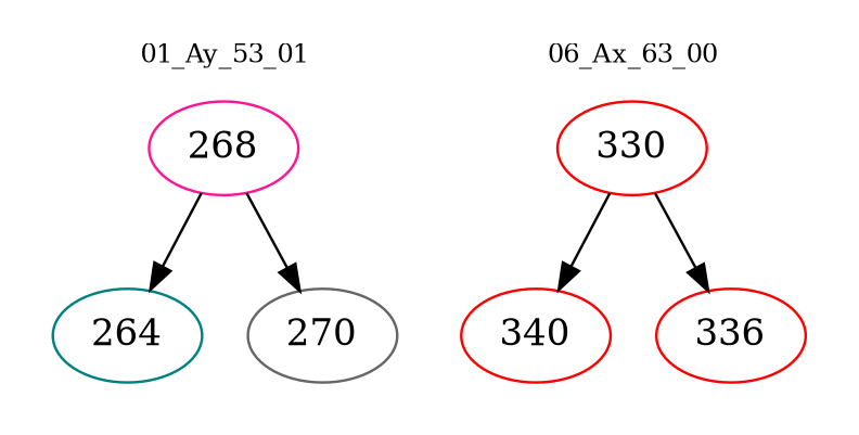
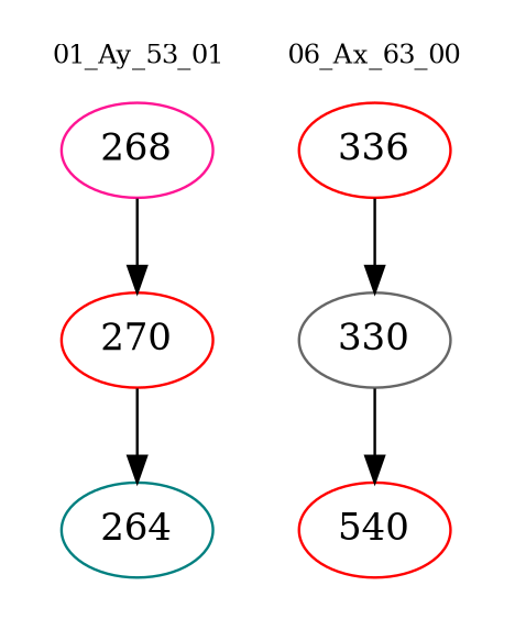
  digraph {
    node [color=gray40]
    edge [color=black]
    n1 [color=deeppink label=268]
    n2 [color=teal label=264]
-   n3 [label=270]
-   n4 [color=red label=330]
-   n5 [color=red label=340]
+   n3 [color=red label=270]
+   n4 [label=330]
+   n5 [color=red label=540]
    n6 [color=red label=336]
    subgraph cluster_1 {
      color=white
      fontsize=10
      label="01_Ay_53_01"
      n1
      n2
      n3
    }
    subgraph cluster_2 {
      color=white
      fontsize=10
      label="06_Ax_63_00"
      n4
      n5
      n6
    }
-   n1 -> n2
+   n3 -> n2
    n1 -> n3
    n4 -> n5
-   n4 -> n6
+   n6 -> n4
  }
